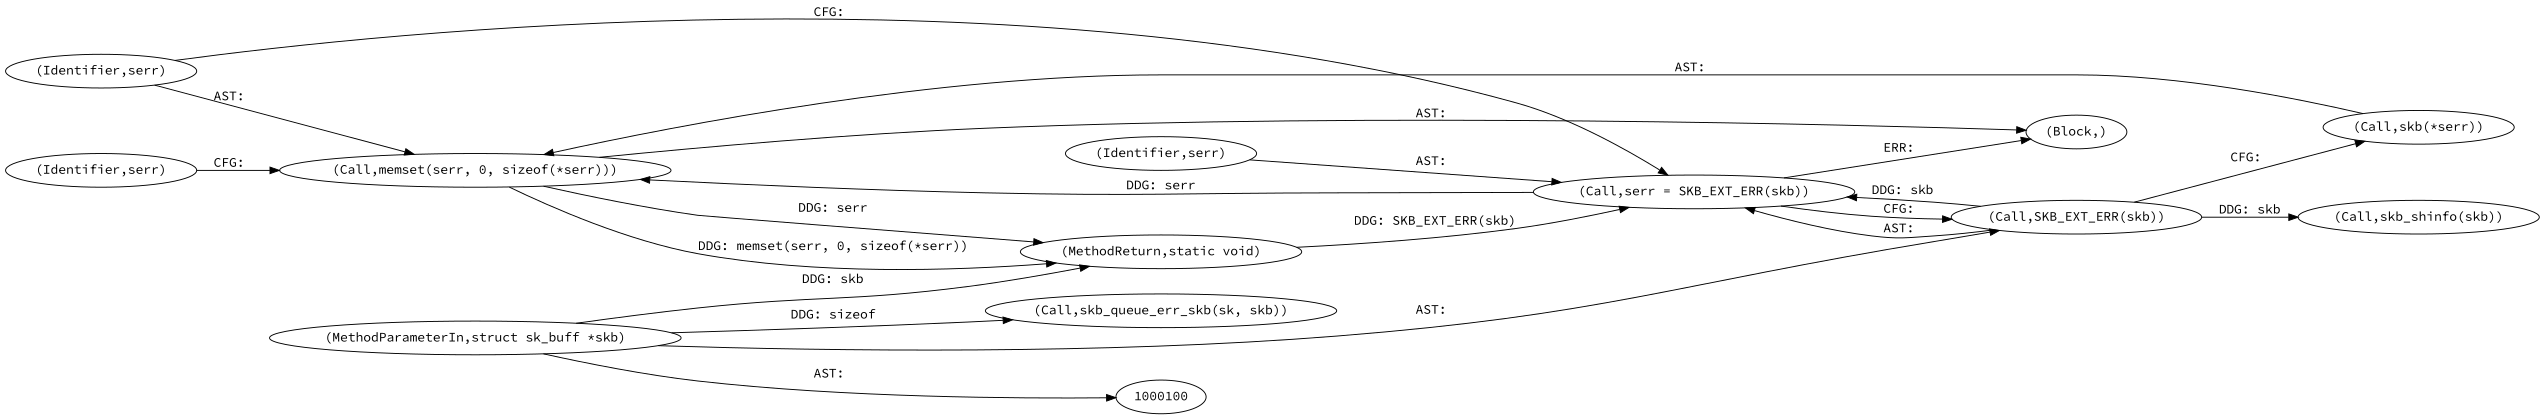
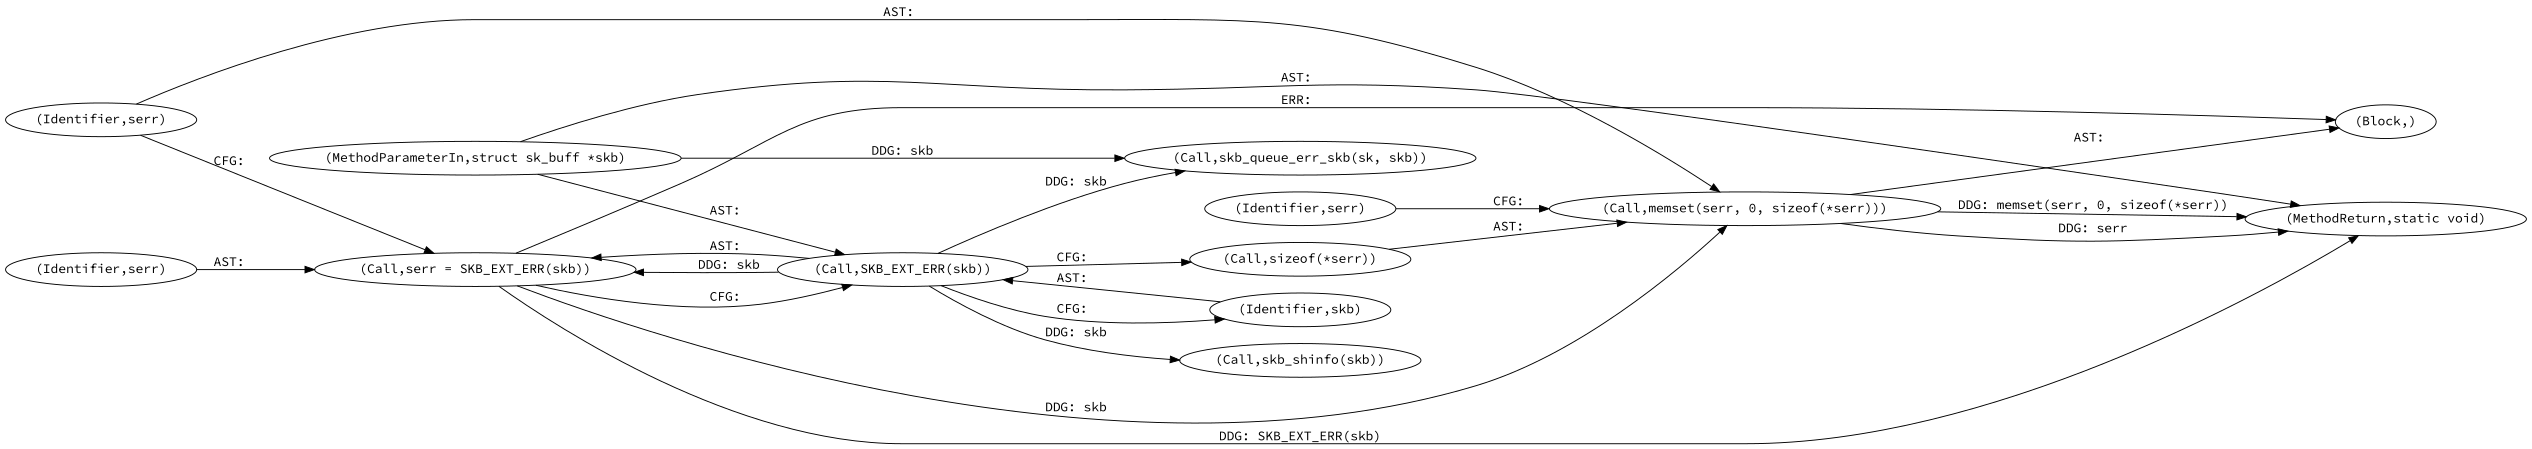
  digraph {
    fontname="Source Code Pro"
    rankdir=LR
    node [fontname="Source Code Pro"]
    edge [fontname="Source Code Pro"]
    n1 [label="(Call,memset(serr, 0, sizeof(*serr)))"]
    n2 [label="(MethodReturn,static void)"]
    n3 [label="(Block,)"]
-   n4 [label="(Call,skb(*serr))"]
+   n4 [label="(Call,sizeof(*serr))"]
    n5 [label="(Call,serr = SKB_EXT_ERR(skb))"]
    n6 [label="(Call,SKB_EXT_ERR(skb))"]
    n7 [label="(Call,skb_shinfo(skb))"]
    n8 [label="(Call,skb_queue_err_skb(sk, skb))"]
+   n9 [label="(Identifier,skb)"]
    n10 [label="(MethodParameterIn,struct sk_buff *skb)"]
-   1000100
    n12 [label="(Identifier,serr)"]
    n13 [label="(Identifier,serr)"]
    n14 [label="(Identifier,serr)"]
    n1 -> n2 [label="DDG: serr"]
    n1 -> n2 [label="DDG: memset(serr, 0, sizeof(*serr))"]
    n1 -> n3 [label="AST: "]
    n4 -> n1 [label="AST: "]
-   n5 -> n1 [label="DDG: serr"]
-   n2 -> n5 [label="DDG: SKB_EXT_ERR(skb)"]
+   n5 -> n1 [label="DDG: skb"]
+   n5 -> n2 [label="DDG: SKB_EXT_ERR(skb)"]
    n5 -> n3 [label="ERR: "]
    n5 -> n6 [label="CFG: "]
    n6 -> n4 [label="CFG: "]
    n6 -> n5 [label="AST: "]
    n6 -> n5 [label="DDG: skb"]
    n6 -> n7 [label="DDG: skb"]
-   n10 -> n2 [label="DDG: skb"]
+   n6 -> n8 [label="DDG: skb"]
+   n6 -> n9 [label="CFG: "]
+   n9 -> n6 [label="AST: "]
+   n10 -> n2 [label="AST: "]
    n10 -> n6 [label="AST: "]
-   n10 -> n8 [label="DDG: sizeof"]
-   n10 -> 1000100 [label="AST: "]
+   n10 -> n8 [label="DDG: skb"]
    n12 -> n5 [label="AST: "]
    n13 -> n1 [label="CFG: "]
    n14 -> n1 [label="AST: "]
    n14 -> n5 [label="CFG: "]
  }
